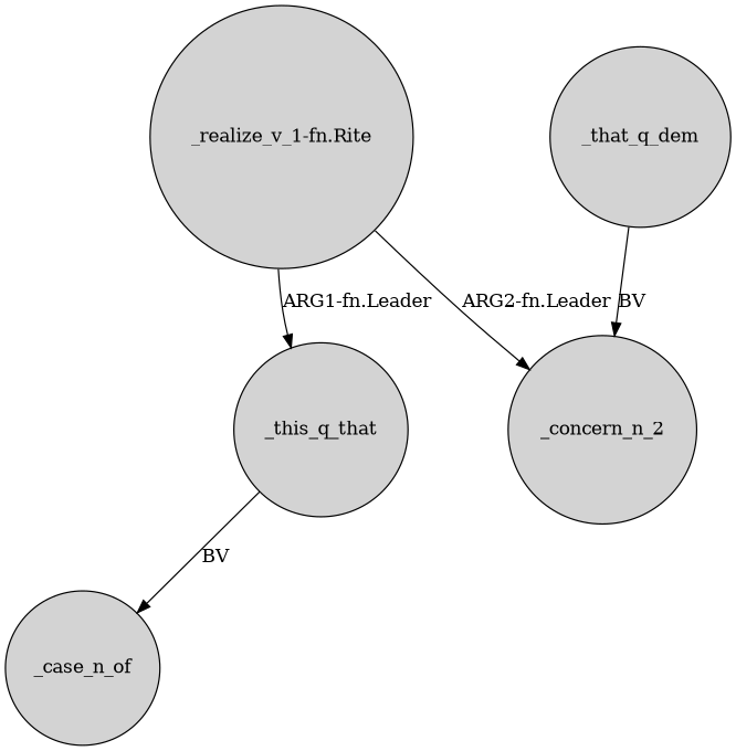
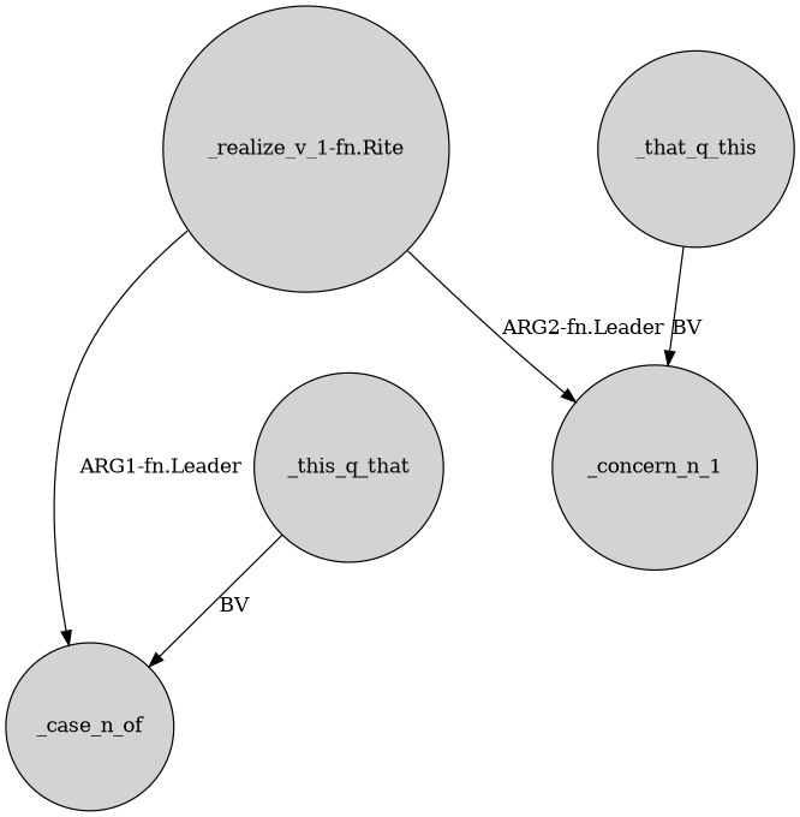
  digraph {
    node [shape=circle style=filled]
    "_realize_v_1-fn.Rite"
-   _concern_n_1 [label=_concern_n_2]
+   _concern_n_1
    _case_n_of
-   _that_q_dem
+   _that_q_dem [label=_that_q_this]
    n5 [label=_this_q_that]
    "_realize_v_1-fn.Rite" -> _concern_n_1 [label="ARG2-fn.Leader"]
-   "_realize_v_1-fn.Rite" -> n5 [label="ARG1-fn.Leader"]
+   "_realize_v_1-fn.Rite" -> _case_n_of [label="ARG1-fn.Leader"]
    _that_q_dem -> _concern_n_1 [label=BV]
    n5 -> _case_n_of [label=BV]
  }
